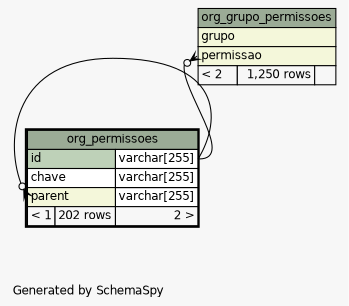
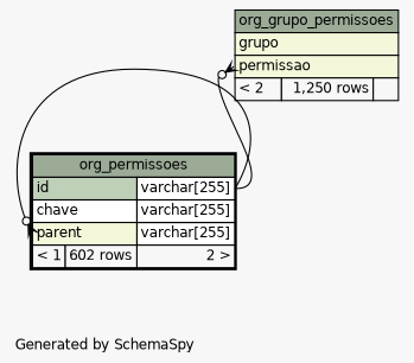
  digraph {
    bgcolor="#f7f7f7"
    fontname=Helvetica
    fontsize=11
    label="\nGenerated by SchemaSpy"
    labeljust=l
    nodesep=0.18
    rankdir=TB
    ranksep=0.46
    node [fontname=Helvetica fontsize=11 shape=plaintext]
    edge [arrowhead=none arrowsize=0.8 arrowtail=crowodot dir=back headport="id.type:e"]
    n1 [label=<     <TABLE BORDER="0" CELLBORDER="1" CELLSPACING="0" BGCOLOR="#ffffff">       <TR><TD COLSPAN="3" BGCOLOR="#9bab96" ALIGN="CENTER">org_grupo_permissoes</TD></TR>       <TR><TD PORT="grupo" COLSPAN="3" BGCOLOR="#f4f7da" ALIGN="LEFT">grupo</TD></TR>       <TR><TD PORT="permissao" COLSPAN="3" BGCOLOR="#f4f7da" ALIGN="LEFT">permissao</TD></TR>       <TR><TD ALIGN="LEFT" BGCOLOR="#f7f7f7">&lt; 2</TD><TD ALIGN="RIGHT" BGCOLOR="#f7f7f7">1,250 rows</TD><TD ALIGN="RIGHT" BGCOLOR="#f7f7f7">  </TD></TR>     </TABLE>>]
-   n2 [label=<     <TABLE BORDER="2" CELLBORDER="1" CELLSPACING="0" BGCOLOR="#ffffff">       <TR><TD COLSPAN="3" BGCOLOR="#9bab96" ALIGN="CENTER">org_permissoes</TD></TR>       <TR><TD PORT="id" COLSPAN="2" BGCOLOR="#bed1b8" ALIGN="LEFT">id</TD><TD PORT="id.type" ALIGN="LEFT">varchar[255]</TD></TR>       <TR><TD PORT="chave" COLSPAN="2" ALIGN="LEFT">chave</TD><TD PORT="chave.type" ALIGN="LEFT">varchar[255]</TD></TR>       <TR><TD PORT="parent" COLSPAN="2" BGCOLOR="#f4f7da" ALIGN="LEFT">parent</TD><TD PORT="parent.type" ALIGN="LEFT">varchar[255]</TD></TR>       <TR><TD ALIGN="LEFT" BGCOLOR="#f7f7f7">&lt; 1</TD><TD ALIGN="RIGHT" BGCOLOR="#f7f7f7">202 rows</TD><TD ALIGN="RIGHT" BGCOLOR="#f7f7f7">2 &gt;</TD></TR>     </TABLE>>]
+   n2 [label=<     <TABLE BORDER="2" CELLBORDER="1" CELLSPACING="0" BGCOLOR="#ffffff">       <TR><TD COLSPAN="3" BGCOLOR="#9bab96" ALIGN="CENTER">org_permissoes</TD></TR>       <TR><TD PORT="id" COLSPAN="2" BGCOLOR="#bed1b8" ALIGN="LEFT">id</TD><TD PORT="id.type" ALIGN="LEFT">varchar[255]</TD></TR>       <TR><TD PORT="chave" COLSPAN="2" ALIGN="LEFT">chave</TD><TD PORT="chave.type" ALIGN="LEFT">varchar[255]</TD></TR>       <TR><TD PORT="parent" COLSPAN="2" BGCOLOR="#f4f7da" ALIGN="LEFT">parent</TD><TD PORT="parent.type" ALIGN="LEFT">varchar[255]</TD></TR>       <TR><TD ALIGN="LEFT" BGCOLOR="#f7f7f7">&lt; 1</TD><TD ALIGN="RIGHT" BGCOLOR="#f7f7f7">602 rows</TD><TD ALIGN="RIGHT" BGCOLOR="#f7f7f7">2 &gt;</TD></TR>     </TABLE>>]
    n1 -> n2 [tailport="permissao:w"]
    n2 -> n2 [tailport="parent:w"]
  }
